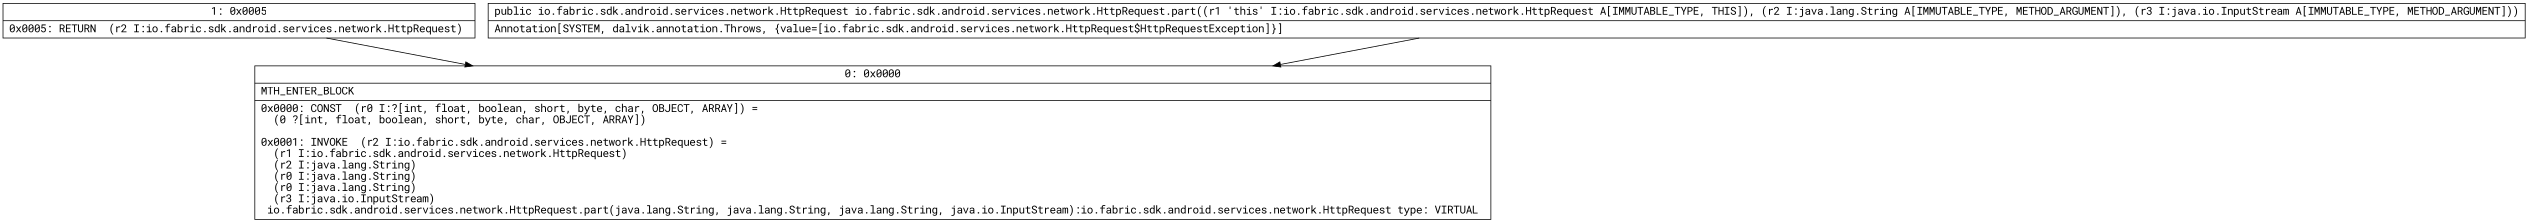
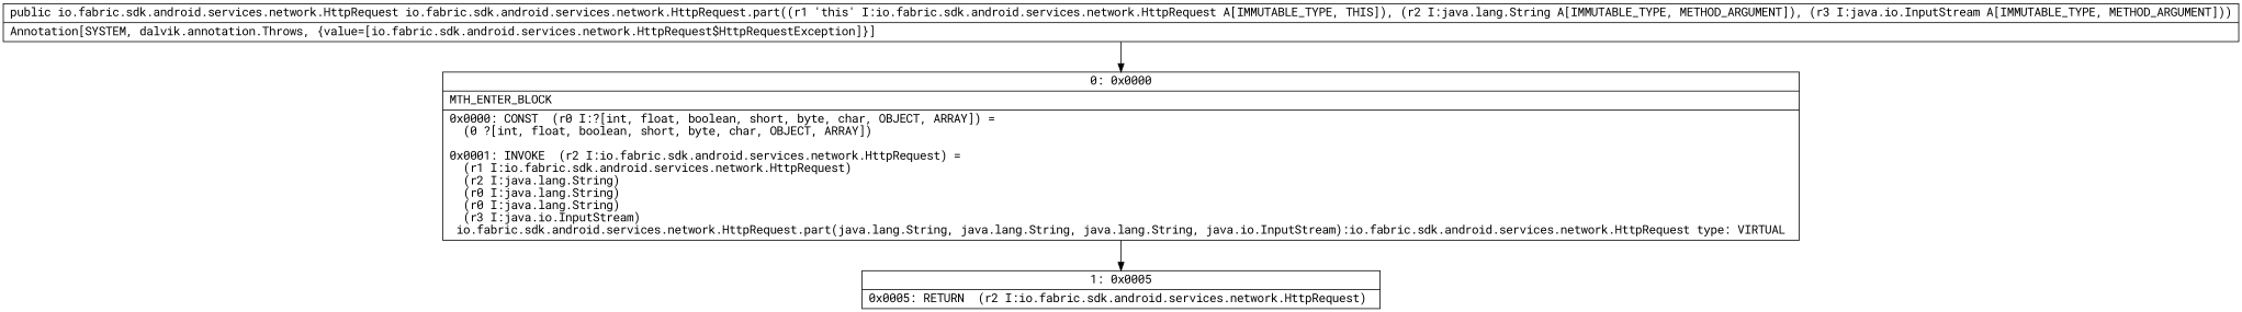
  digraph {
    fontname="Roboto Mono"
    node [shape=record fontname="Roboto Mono"]
    edge [fontname="Roboto Mono"]
    n1 [label="{0\:\ 0x0000|MTH_ENTER_BLOCK\l|0x0000: CONST  (r0 I:?[int, float, boolean, short, byte, char, OBJECT, ARRAY]) = \l  (0 ?[int, float, boolean, short, byte, char, OBJECT, ARRAY])\l \l0x0001: INVOKE  (r2 I:io.fabric.sdk.android.services.network.HttpRequest) = \l  (r1 I:io.fabric.sdk.android.services.network.HttpRequest)\l  (r2 I:java.lang.String)\l  (r0 I:java.lang.String)\l  (r0 I:java.lang.String)\l  (r3 I:java.io.InputStream)\l io.fabric.sdk.android.services.network.HttpRequest.part(java.lang.String, java.lang.String, java.lang.String, java.io.InputStream):io.fabric.sdk.android.services.network.HttpRequest type: VIRTUAL \l}"]
    n2 [label="{1\:\ 0x0005|0x0005: RETURN  (r2 I:io.fabric.sdk.android.services.network.HttpRequest) \l}"]
    n3 [label="{public io.fabric.sdk.android.services.network.HttpRequest io.fabric.sdk.android.services.network.HttpRequest.part((r1 'this' I:io.fabric.sdk.android.services.network.HttpRequest A[IMMUTABLE_TYPE, THIS]), (r2 I:java.lang.String A[IMMUTABLE_TYPE, METHOD_ARGUMENT]), (r3 I:java.io.InputStream A[IMMUTABLE_TYPE, METHOD_ARGUMENT]))  | Annotation[SYSTEM, dalvik.annotation.Throws, \{value=[io.fabric.sdk.android.services.network.HttpRequest$HttpRequestException]\}]\l}"]
-   n2 -> n1
+   n1 -> n2
    n3 -> n1
  }
